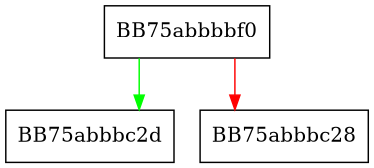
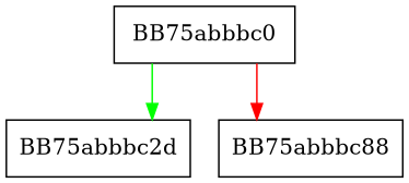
  digraph {
    splines=ortho
    node [shape=box]
-   BB75abbbbf0
+   BB75abbbbf0 [label=BB75abbbc0]
    BB75abbbc2d
-   BB75abbbc28
+   BB75abbbc28 [label=BB75abbbc88]
    BB75abbbbf0 -> BB75abbbc2d [color=green]
    BB75abbbbf0 -> BB75abbbc28 [color=red]
  }
